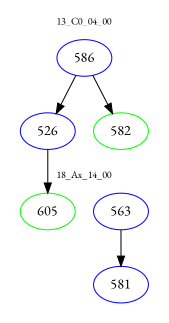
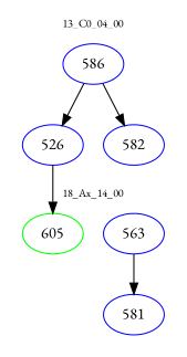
  digraph {
    fontname="EB Garamond"
    node [color=blue fontname="EB Garamond"]
    edge [color=black fontname="EB Garamond"]
    n1 [label=563]
    n2 [label=581]
    n3 [color=green label=605]
    n4 [label=586]
    n5 [label=526]
-   n6 [color=green label=582]
+   n6 [label=582]
    subgraph cluster_1 {
      color=white
      fontsize=10
      label="18_Ax_14_00"
      n1
      n2
      n3
    }
    subgraph cluster_2 {
      color=white
      fontsize=10
      label="13_C0_04_00"
      n4
      n5
      n6
    }
    n1 -> n2
    n4 -> n5
    n4 -> n6
    n5 -> n3
  }
